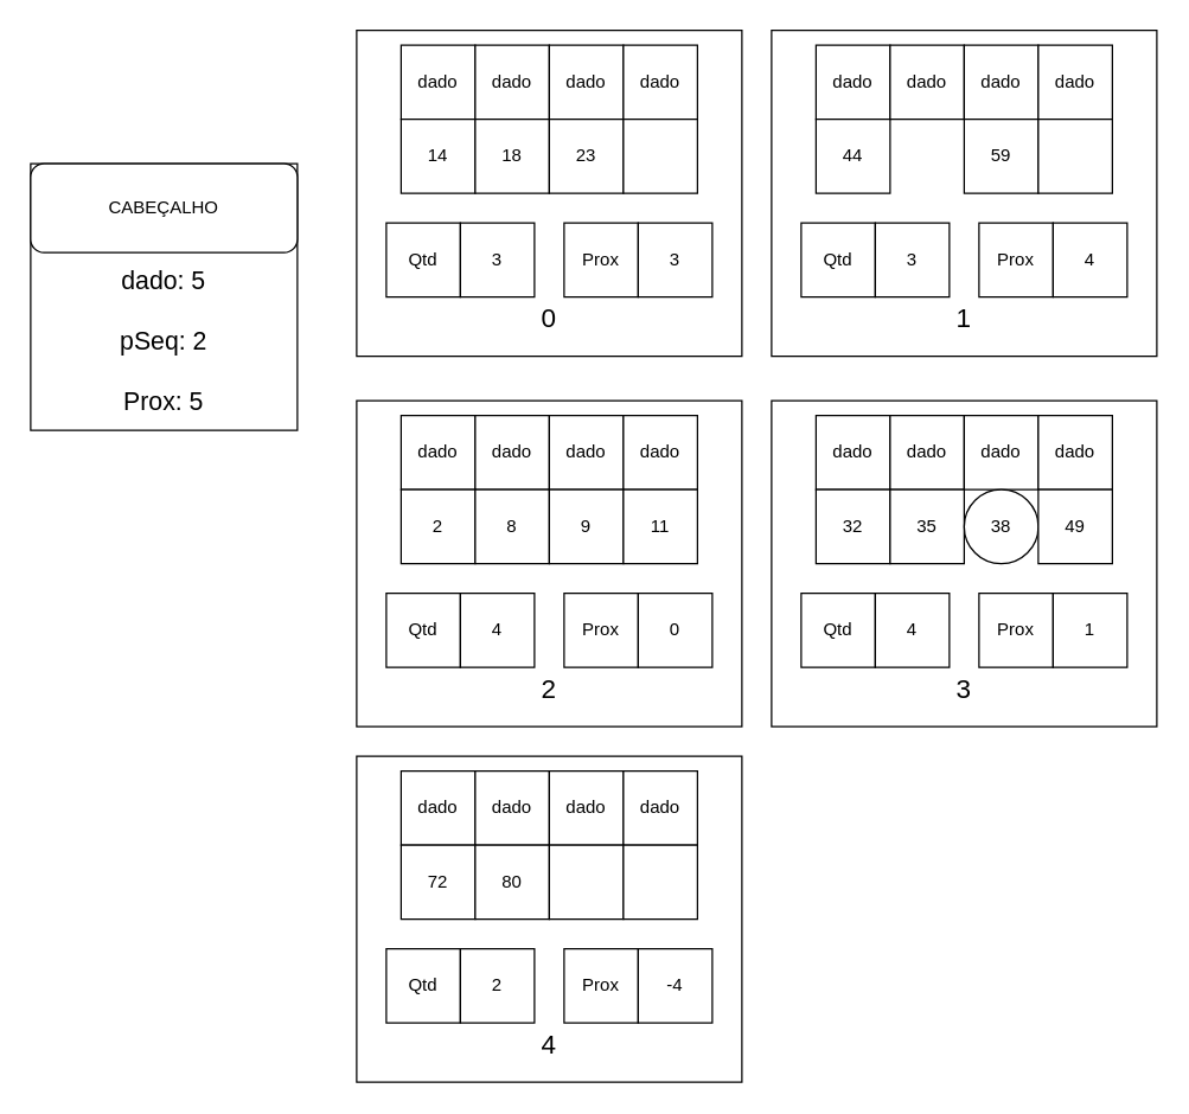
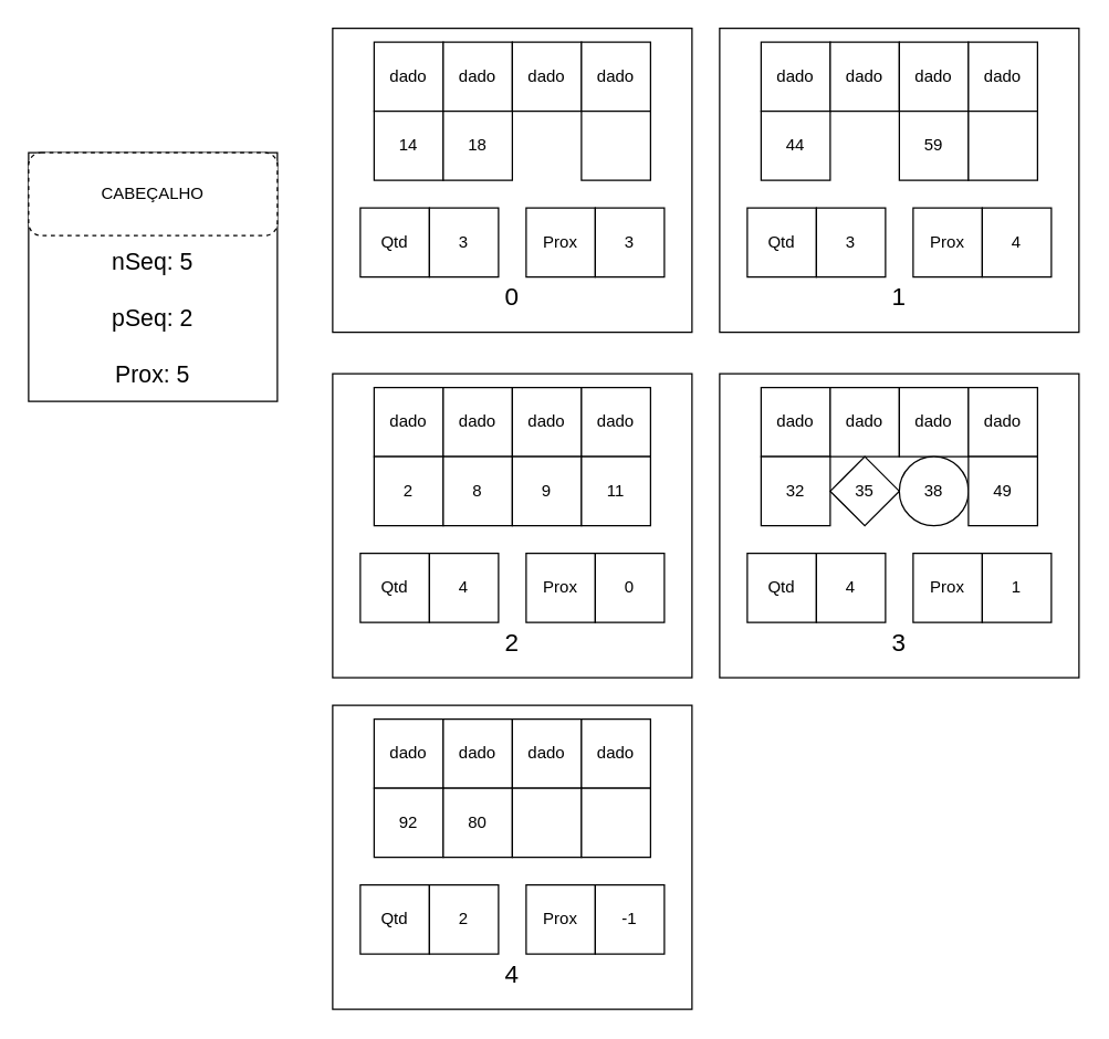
  <mxCell id="0" />
  <mxCell id="1" parent="0" />
- <mxCell id="2" value="&lt;div style=&quot;font-size: 17px;&quot;&gt;&lt;br style=&quot;font-size: 17px;&quot;&gt;&lt;/div&gt;&lt;div style=&quot;font-size: 17px;&quot;&gt;&lt;br&gt;&lt;/div&gt;&lt;div&gt;&lt;br&gt;&lt;/div&gt;dado: 5&lt;div style=&quot;font-size: 17px;&quot;&gt;&lt;br&gt;&lt;/div&gt;&lt;div style=&quot;font-size: 17px;&quot;&gt;pSeq: 2&lt;/div&gt;&lt;div style=&quot;font-size: 17px;&quot;&gt;&lt;br&gt;&lt;/div&gt;&lt;div style=&quot;font-size: 17px;&quot;&gt;Prox: 5&lt;/div&gt;" style="whiteSpace=wrap;html=1;aspect=fixed;fontSize=17;" vertex="1" parent="1"><mxGeometry x="20" y="110" width="180" height="180" as="geometry" /></mxCell>
- <mxCell id="3" value="CABEÇALHO" style="rounded=1;whiteSpace=wrap;html=1;" vertex="1" parent="1"><mxGeometry x="20" y="110" width="180" height="60" as="geometry" /></mxCell>
+ <mxCell id="2" value="&lt;div style=&quot;font-size: 17px;&quot;&gt;&lt;br style=&quot;font-size: 17px;&quot;&gt;&lt;/div&gt;&lt;div style=&quot;font-size: 17px;&quot;&gt;&lt;br&gt;&lt;/div&gt;&lt;div&gt;&lt;br&gt;&lt;/div&gt;nSeq: 5&lt;div style=&quot;font-size: 17px;&quot;&gt;&lt;br&gt;&lt;/div&gt;&lt;div style=&quot;font-size: 17px;&quot;&gt;pSeq: 2&lt;/div&gt;&lt;div style=&quot;font-size: 17px;&quot;&gt;&lt;br&gt;&lt;/div&gt;&lt;div style=&quot;font-size: 17px;&quot;&gt;Prox: 5&lt;/div&gt;" style="whiteSpace=wrap;html=1;aspect=fixed;fontSize=17;" vertex="1" parent="1"><mxGeometry x="20" y="110" width="180" height="180" as="geometry" /></mxCell>
+ <mxCell id="3" value="CABEÇALHO" style="rounded=1;whiteSpace=wrap;html=1;dashed=1;" vertex="1" parent="1"><mxGeometry x="20" y="110" width="180" height="60" as="geometry" /></mxCell>
  <mxCell id="4" value="" style="rounded=0;whiteSpace=wrap;html=1;" vertex="1" parent="1"><mxGeometry x="240" y="20" width="260" height="220" as="geometry" /></mxCell>
  <mxCell id="5" value="dado" style="whiteSpace=wrap;html=1;aspect=fixed;" vertex="1" parent="1"><mxGeometry x="270" y="30" width="50" height="50" as="geometry" /></mxCell>
  <mxCell id="6" value="dado" style="whiteSpace=wrap;html=1;aspect=fixed;" vertex="1" parent="1"><mxGeometry x="320" y="30" width="50" height="50" as="geometry" /></mxCell>
  <mxCell id="7" value="dado" style="whiteSpace=wrap;html=1;aspect=fixed;" vertex="1" parent="1"><mxGeometry x="370" y="30" width="50" height="50" as="geometry" /></mxCell>
  <mxCell id="8" value="dado" style="whiteSpace=wrap;html=1;aspect=fixed;" vertex="1" parent="1"><mxGeometry x="420" y="30" width="50" height="50" as="geometry" /></mxCell>
  <mxCell id="9" value="14" style="whiteSpace=wrap;html=1;aspect=fixed;" vertex="1" parent="1"><mxGeometry x="270" y="80" width="50" height="50" as="geometry" /></mxCell>
  <mxCell id="10" value="18" style="whiteSpace=wrap;html=1;aspect=fixed;" vertex="1" parent="1"><mxGeometry x="320" y="80" width="50" height="50" as="geometry" /></mxCell>
- <mxCell id="11" value="23" style="whiteSpace=wrap;html=1;aspect=fixed;" vertex="1" parent="1"><mxGeometry x="370" y="80" width="50" height="50" as="geometry" /></mxCell>
  <mxCell id="12" value="" style="whiteSpace=wrap;html=1;aspect=fixed;" vertex="1" parent="1"><mxGeometry x="420" y="80" width="50" height="50" as="geometry" /></mxCell>
  <mxCell id="13" value="Qtd" style="whiteSpace=wrap;html=1;aspect=fixed;" vertex="1" parent="1"><mxGeometry x="260" y="150" width="50" height="50" as="geometry" /></mxCell>
  <mxCell id="14" value="3" style="whiteSpace=wrap;html=1;aspect=fixed;" vertex="1" parent="1"><mxGeometry x="310" y="150" width="50" height="50" as="geometry" /></mxCell>
  <mxCell id="15" value="Prox" style="whiteSpace=wrap;html=1;aspect=fixed;" vertex="1" parent="1"><mxGeometry x="380" y="150" width="50" height="50" as="geometry" /></mxCell>
  <mxCell id="16" value="3" style="whiteSpace=wrap;html=1;aspect=fixed;" vertex="1" parent="1"><mxGeometry x="430" y="150" width="50" height="50" as="geometry" /></mxCell>
  <mxCell id="17" value="0" style="text;html=1;align=center;verticalAlign=middle;whiteSpace=wrap;rounded=0;fontSize=18;" vertex="1" parent="1"><mxGeometry x="340" y="200" width="60" height="30" as="geometry" /></mxCell>
  <mxCell id="18" value="" style="rounded=0;whiteSpace=wrap;html=1;" vertex="1" parent="1"><mxGeometry x="520" y="20" width="260" height="220" as="geometry" /></mxCell>
  <mxCell id="19" value="dado" style="whiteSpace=wrap;html=1;aspect=fixed;" vertex="1" parent="1"><mxGeometry x="550" y="30" width="50" height="50" as="geometry" /></mxCell>
  <mxCell id="20" value="dado" style="whiteSpace=wrap;html=1;aspect=fixed;" vertex="1" parent="1"><mxGeometry x="600" y="30" width="50" height="50" as="geometry" /></mxCell>
  <mxCell id="21" value="dado" style="whiteSpace=wrap;html=1;aspect=fixed;" vertex="1" parent="1"><mxGeometry x="650" y="30" width="50" height="50" as="geometry" /></mxCell>
  <mxCell id="22" value="dado" style="whiteSpace=wrap;html=1;aspect=fixed;" vertex="1" parent="1"><mxGeometry x="700" y="30" width="50" height="50" as="geometry" /></mxCell>
  <mxCell id="23" value="44" style="whiteSpace=wrap;html=1;aspect=fixed;" vertex="1" parent="1"><mxGeometry x="550" y="80" width="50" height="50" as="geometry" /></mxCell>
  <mxCell id="24" value="59" style="whiteSpace=wrap;html=1;aspect=fixed;" vertex="1" parent="1"><mxGeometry x="650" y="80" width="50" height="50" as="geometry" /></mxCell>
  <mxCell id="25" value="" style="whiteSpace=wrap;html=1;aspect=fixed;" vertex="1" parent="1"><mxGeometry x="700" y="80" width="50" height="50" as="geometry" /></mxCell>
  <mxCell id="26" value="Qtd" style="whiteSpace=wrap;html=1;aspect=fixed;" vertex="1" parent="1"><mxGeometry x="540" y="150" width="50" height="50" as="geometry" /></mxCell>
  <mxCell id="27" value="3" style="whiteSpace=wrap;html=1;aspect=fixed;" vertex="1" parent="1"><mxGeometry x="590" y="150" width="50" height="50" as="geometry" /></mxCell>
  <mxCell id="28" value="Prox" style="whiteSpace=wrap;html=1;aspect=fixed;" vertex="1" parent="1"><mxGeometry x="660" y="150" width="50" height="50" as="geometry" /></mxCell>
  <mxCell id="29" value="4" style="whiteSpace=wrap;html=1;aspect=fixed;" vertex="1" parent="1"><mxGeometry x="710" y="150" width="50" height="50" as="geometry" /></mxCell>
  <mxCell id="30" value="1" style="text;html=1;align=center;verticalAlign=middle;whiteSpace=wrap;rounded=0;fontSize=18;" vertex="1" parent="1"><mxGeometry x="620" y="200" width="60" height="30" as="geometry" /></mxCell>
  <mxCell id="31" value="" style="rounded=0;whiteSpace=wrap;html=1;" vertex="1" parent="1"><mxGeometry x="240" y="270" width="260" height="220" as="geometry" /></mxCell>
  <mxCell id="32" value="dado" style="whiteSpace=wrap;html=1;aspect=fixed;" vertex="1" parent="1"><mxGeometry x="270" y="280" width="50" height="50" as="geometry" /></mxCell>
  <mxCell id="33" value="dado" style="whiteSpace=wrap;html=1;aspect=fixed;" vertex="1" parent="1"><mxGeometry x="320" y="280" width="50" height="50" as="geometry" /></mxCell>
  <mxCell id="34" value="dado" style="whiteSpace=wrap;html=1;aspect=fixed;" vertex="1" parent="1"><mxGeometry x="370" y="280" width="50" height="50" as="geometry" /></mxCell>
  <mxCell id="35" value="dado" style="whiteSpace=wrap;html=1;aspect=fixed;" vertex="1" parent="1"><mxGeometry x="420" y="280" width="50" height="50" as="geometry" /></mxCell>
  <mxCell id="36" value="2" style="whiteSpace=wrap;html=1;aspect=fixed;" vertex="1" parent="1"><mxGeometry x="270" y="330" width="50" height="50" as="geometry" /></mxCell>
  <mxCell id="37" value="8" style="whiteSpace=wrap;html=1;aspect=fixed;" vertex="1" parent="1"><mxGeometry x="320" y="330" width="50" height="50" as="geometry" /></mxCell>
  <mxCell id="38" value="9" style="whiteSpace=wrap;html=1;aspect=fixed;" vertex="1" parent="1"><mxGeometry x="370" y="330" width="50" height="50" as="geometry" /></mxCell>
  <mxCell id="39" value="11" style="whiteSpace=wrap;html=1;aspect=fixed;" vertex="1" parent="1"><mxGeometry x="420" y="330" width="50" height="50" as="geometry" /></mxCell>
  <mxCell id="40" value="Qtd" style="whiteSpace=wrap;html=1;aspect=fixed;" vertex="1" parent="1"><mxGeometry x="260" y="400" width="50" height="50" as="geometry" /></mxCell>
  <mxCell id="41" value="4" style="whiteSpace=wrap;html=1;aspect=fixed;" vertex="1" parent="1"><mxGeometry x="310" y="400" width="50" height="50" as="geometry" /></mxCell>
  <mxCell id="42" value="Prox" style="whiteSpace=wrap;html=1;aspect=fixed;" vertex="1" parent="1"><mxGeometry x="380" y="400" width="50" height="50" as="geometry" /></mxCell>
  <mxCell id="43" value="0" style="whiteSpace=wrap;html=1;aspect=fixed;" vertex="1" parent="1"><mxGeometry x="430" y="400" width="50" height="50" as="geometry" /></mxCell>
  <mxCell id="44" value="2" style="text;html=1;align=center;verticalAlign=middle;whiteSpace=wrap;rounded=0;fontSize=18;" vertex="1" parent="1"><mxGeometry x="340" y="450" width="60" height="30" as="geometry" /></mxCell>
  <mxCell id="45" value="" style="rounded=0;whiteSpace=wrap;html=1;" vertex="1" parent="1"><mxGeometry x="520" y="270" width="260" height="220" as="geometry" /></mxCell>
  <mxCell id="46" value="dado" style="whiteSpace=wrap;html=1;aspect=fixed;" vertex="1" parent="1"><mxGeometry x="550" y="280" width="50" height="50" as="geometry" /></mxCell>
  <mxCell id="47" value="dado" style="whiteSpace=wrap;html=1;aspect=fixed;" vertex="1" parent="1"><mxGeometry x="600" y="280" width="50" height="50" as="geometry" /></mxCell>
  <mxCell id="48" value="dado" style="whiteSpace=wrap;html=1;aspect=fixed;" vertex="1" parent="1"><mxGeometry x="650" y="280" width="50" height="50" as="geometry" /></mxCell>
  <mxCell id="49" value="dado" style="whiteSpace=wrap;html=1;aspect=fixed;" vertex="1" parent="1"><mxGeometry x="700" y="280" width="50" height="50" as="geometry" /></mxCell>
  <mxCell id="50" value="32" style="whiteSpace=wrap;html=1;aspect=fixed;" vertex="1" parent="1"><mxGeometry x="550" y="330" width="50" height="50" as="geometry" /></mxCell>
- <mxCell id="51" value="35" style="whiteSpace=wrap;html=1;aspect=fixed;" vertex="1" parent="1"><mxGeometry x="600" y="330" width="50" height="50" as="geometry" /></mxCell>
+ <mxCell id="51" value="35" style="rhombus;whiteSpace=wrap;html=1;aspect=fixed;" vertex="1" parent="1"><mxGeometry x="600" y="330" width="50" height="50" as="geometry" /></mxCell>
  <mxCell id="52" value="38" style="ellipse;whiteSpace=wrap;html=1;aspect=fixed;" vertex="1" parent="1"><mxGeometry x="650" y="330" width="50" height="50" as="geometry" /></mxCell>
  <mxCell id="53" value="49" style="whiteSpace=wrap;html=1;aspect=fixed;" vertex="1" parent="1"><mxGeometry x="700" y="330" width="50" height="50" as="geometry" /></mxCell>
  <mxCell id="54" value="Qtd" style="whiteSpace=wrap;html=1;aspect=fixed;" vertex="1" parent="1"><mxGeometry x="540" y="400" width="50" height="50" as="geometry" /></mxCell>
  <mxCell id="55" value="4" style="whiteSpace=wrap;html=1;aspect=fixed;" vertex="1" parent="1"><mxGeometry x="590" y="400" width="50" height="50" as="geometry" /></mxCell>
  <mxCell id="56" value="Prox" style="whiteSpace=wrap;html=1;aspect=fixed;" vertex="1" parent="1"><mxGeometry x="660" y="400" width="50" height="50" as="geometry" /></mxCell>
  <mxCell id="57" value="1" style="whiteSpace=wrap;html=1;aspect=fixed;" vertex="1" parent="1"><mxGeometry x="710" y="400" width="50" height="50" as="geometry" /></mxCell>
  <mxCell id="58" value="3" style="text;html=1;align=center;verticalAlign=middle;whiteSpace=wrap;rounded=0;fontSize=18;" vertex="1" parent="1"><mxGeometry x="620" y="450" width="60" height="30" as="geometry" /></mxCell>
  <mxCell id="59" value="" style="rounded=0;whiteSpace=wrap;html=1;" vertex="1" parent="1"><mxGeometry x="240" y="510" width="260" height="220" as="geometry" /></mxCell>
  <mxCell id="60" value="dado" style="whiteSpace=wrap;html=1;aspect=fixed;" vertex="1" parent="1"><mxGeometry x="270" y="520" width="50" height="50" as="geometry" /></mxCell>
  <mxCell id="61" value="dado" style="whiteSpace=wrap;html=1;aspect=fixed;" vertex="1" parent="1"><mxGeometry x="320" y="520" width="50" height="50" as="geometry" /></mxCell>
  <mxCell id="62" value="dado" style="whiteSpace=wrap;html=1;aspect=fixed;" vertex="1" parent="1"><mxGeometry x="370" y="520" width="50" height="50" as="geometry" /></mxCell>
  <mxCell id="63" value="dado" style="whiteSpace=wrap;html=1;aspect=fixed;" vertex="1" parent="1"><mxGeometry x="420" y="520" width="50" height="50" as="geometry" /></mxCell>
- <mxCell id="64" value="72" style="whiteSpace=wrap;html=1;aspect=fixed;" vertex="1" parent="1"><mxGeometry x="270" y="570" width="50" height="50" as="geometry" /></mxCell>
+ <mxCell id="64" value="92" style="whiteSpace=wrap;html=1;aspect=fixed;" vertex="1" parent="1"><mxGeometry x="270" y="570" width="50" height="50" as="geometry" /></mxCell>
  <mxCell id="65" value="80" style="whiteSpace=wrap;html=1;aspect=fixed;" vertex="1" parent="1"><mxGeometry x="320" y="570" width="50" height="50" as="geometry" /></mxCell>
  <mxCell id="66" value="" style="whiteSpace=wrap;html=1;aspect=fixed;" vertex="1" parent="1"><mxGeometry x="370" y="570" width="50" height="50" as="geometry" /></mxCell>
  <mxCell id="67" value="" style="whiteSpace=wrap;html=1;aspect=fixed;" vertex="1" parent="1"><mxGeometry x="420" y="570" width="50" height="50" as="geometry" /></mxCell>
  <mxCell id="68" value="Qtd" style="whiteSpace=wrap;html=1;aspect=fixed;" vertex="1" parent="1"><mxGeometry x="260" y="640" width="50" height="50" as="geometry" /></mxCell>
  <mxCell id="69" value="2" style="whiteSpace=wrap;html=1;aspect=fixed;" vertex="1" parent="1"><mxGeometry x="310" y="640" width="50" height="50" as="geometry" /></mxCell>
  <mxCell id="70" value="Prox" style="whiteSpace=wrap;html=1;aspect=fixed;" vertex="1" parent="1"><mxGeometry x="380" y="640" width="50" height="50" as="geometry" /></mxCell>
- <mxCell id="71" value="-4" style="whiteSpace=wrap;html=1;aspect=fixed;" vertex="1" parent="1"><mxGeometry x="430" y="640" width="50" height="50" as="geometry" /></mxCell>
+ <mxCell id="71" value="-1" style="whiteSpace=wrap;html=1;aspect=fixed;" vertex="1" parent="1"><mxGeometry x="430" y="640" width="50" height="50" as="geometry" /></mxCell>
  <mxCell id="72" value="4" style="text;html=1;align=center;verticalAlign=middle;whiteSpace=wrap;rounded=0;fontSize=18;" vertex="1" parent="1"><mxGeometry x="340" y="690" width="60" height="30" as="geometry" /></mxCell>
